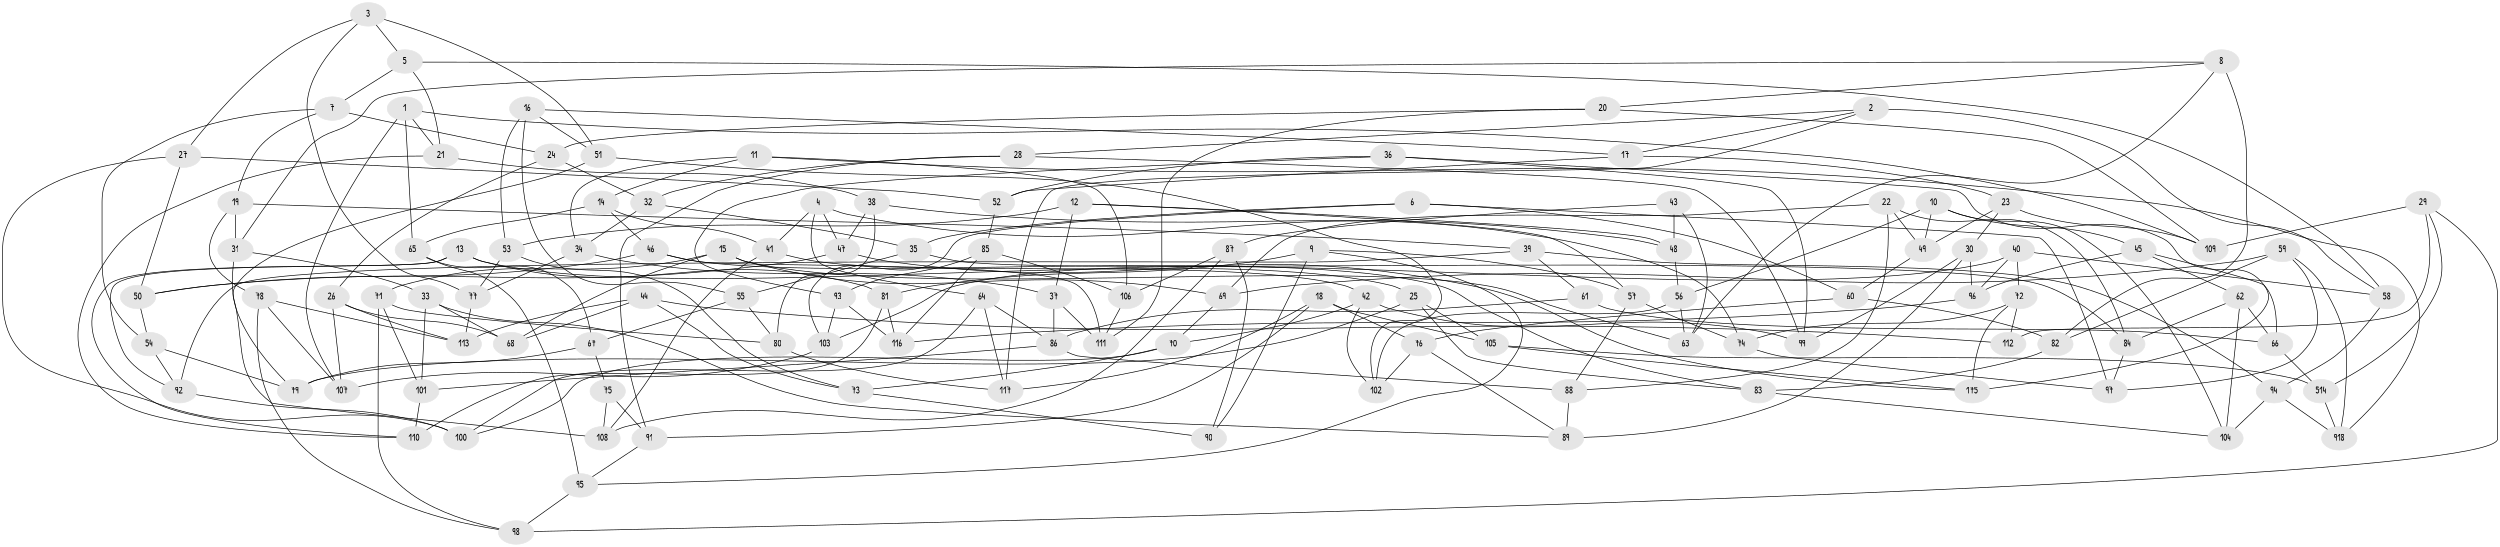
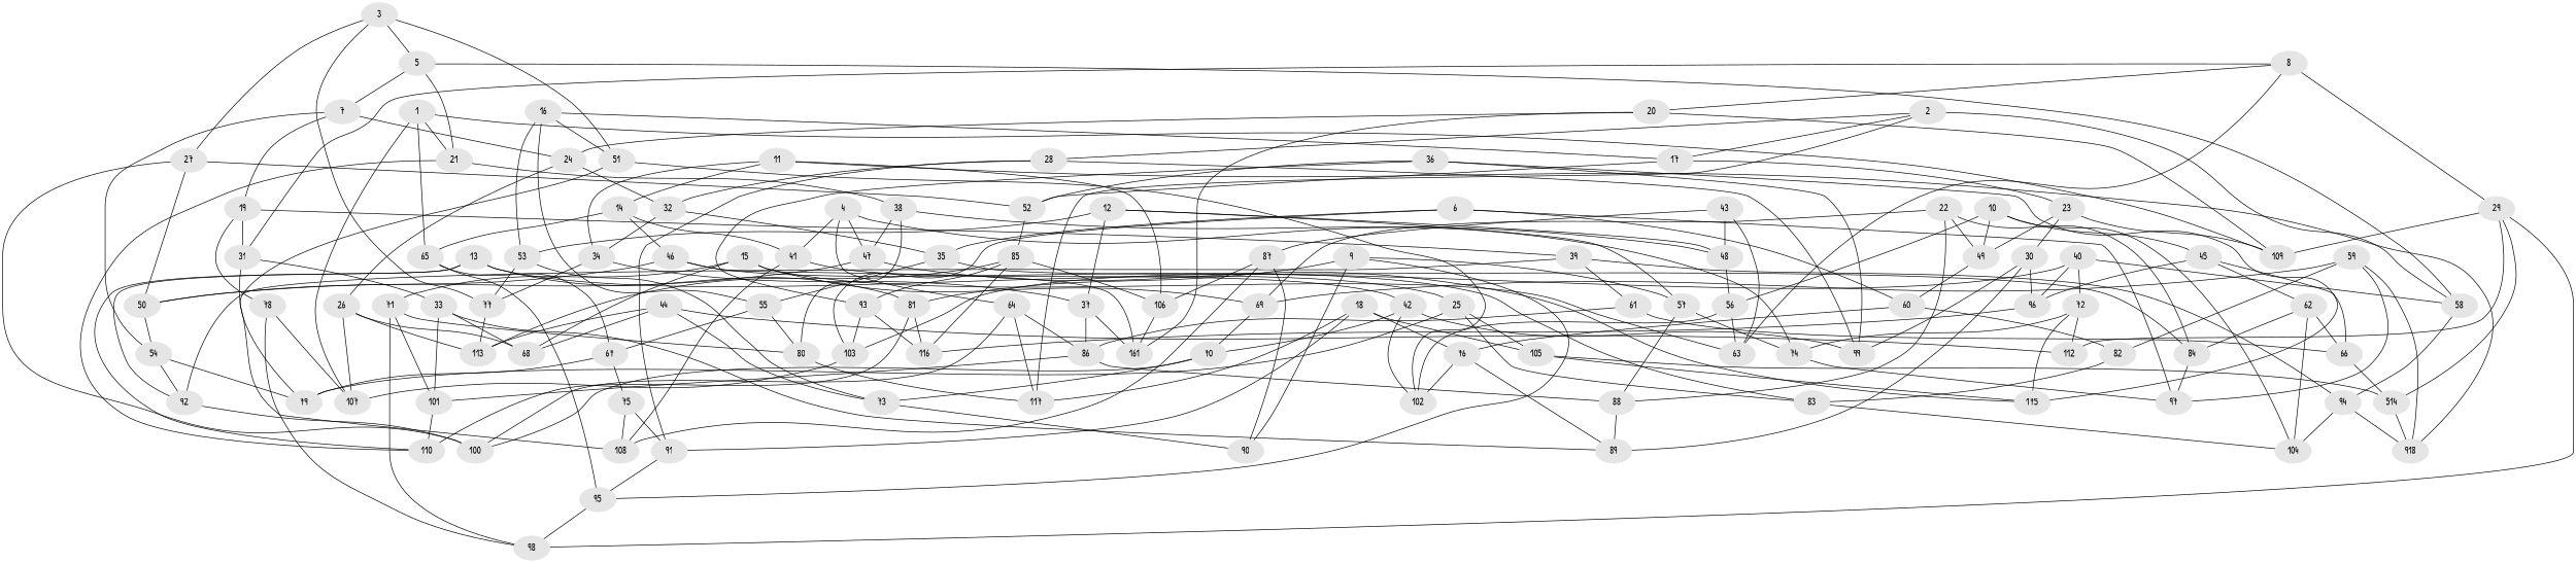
  graph {
    fontname="Patrick Hand"
    node [color=gray90 fontname="Patrick Hand" style=filled]
    edge [fontname="Patrick Hand"]
    1
    21
    65
    107
    109
    110
    38
    95
    67
    2
    17
    28
    58
    117
    23
    52
    91
    32
    99
    94
    3
    5
    27
    51
    77
    7
    50
    100
    108
    102
    113
    4
    41
    47
    64
    74
    42
    n38 [label=175]
    86
    97
    19
    24
    54
    6
    35
    60
    103
    55
    84
    82
    76
    31
    39
    78
    26
    92
    79
    8
    20
    63
-   111
+   111 [label=161]
    33
    83
    9
    57
    81
    90
    88
    116
    98
    10
    45
    49
    56
    104
    96
    62
    66
    11
    14
    34
    106
    n83 [label=918]
    46
    37
    12
    48
    53
    73
    13
    25
    105
    15
    68
    69
    71
    70
    101
    80
    16
    30
    85
    18
    89
    n105 [label=514]
    61
    22
    29
    112
    36
    93
    40
    72
    43
    87
    75
    44
    59
    1 -- 21
    1 -- 65
    1 -- 107
    1 -- 109
    21 -- 110
    21 -- 38
    65 -- 95
    65 -- 67
    38 -- 47
    38 -- 48
    38 -- 80
    95 -- 98
    67 -- 79
    67 -- 75
    2 -- 17
    2 -- 28
    2 -- 58
    2 -- 117
    17 -- 23
    17 -- 52
    28 -- 91
    28 -- 32
    28 -- 99
    58 -- 94
    23 -- 109
    23 -- 49
    23 -- 30
    52 -- 85
    91 -- 95
    32 -- 35
    32 -- 34
    94 -- 104
    94 -- n83
    3 -- 5
    3 -- 27
    3 -- 51
    3 -- 77
    5 -- 21
    5 -- 58
    5 -- 7
    27 -- 52
    27 -- 50
    27 -- 100
    51 -- 108
    51 -- 102
    77 -- 113
    7 -- 19
    7 -- 24
    7 -- 54
    50 -- 54
    4 -- 41
    4 -- 47
    4 -- 64
    4 -- 74
    41 -- 108
    41 -- 42
    47 -- 50
    47 -- n38
    64 -- 117
    64 -- 100
    64 -- 86
    74 -- 97
    42 -- 99
    42 -- 102
    42 -- 70
    86 -- 88
    86 -- 101
    19 -- 31
    19 -- 39
    19 -- 78
    24 -- 32
    24 -- 26
    54 -- 92
    54 -- 79
    6 -- 97
    6 -- 35
    6 -- 60
    6 -- 103
    35 -- 55
    35 -- 84
    60 -- 82
    60 -- 76
    103 -- 107
    55 -- 67
    55 -- 80
    84 -- 97
    82 -- 83
    76 -- 102
    76 -- 89
    31 -- 79
    31 -- 33
    39 -- 94
    39 -- 92
    39 -- 61
    78 -- 107
-   78 -- 113
+   85 -- 113
    78 -- 98
    26 -- 107
    26 -- 113
    26 -- 68
    92 -- 100
-   8 -- 82
+   8 -- 29
    8 -- 31
    8 -- 20
    8 -- 63
    20 -- 109
    20 -- 24
    20 -- 111
    33 -- 68
    33 -- 101
    33 -- 89
    83 -- 104
    9 -- 95
    9 -- 57
    9 -- 81
    9 -- 90
    57 -- 74
    57 -- 88
    81 -- 110
    81 -- 116
    88 -- 89
    10 -- 45
    10 -- 49
    10 -- 56
    10 -- 104
    45 -- 96
    45 -- 62
    45 -- 66
    49 -- 60
    56 -- 102
    56 -- 63
    96 -- 116
    62 -- 84
    62 -- 104
    62 -- 66
    66 -- n105
    11 -- 14
    11 -- 34
    11 -- 106
    11 -- n83
    14 -- 65
    14 -- 41
    14 -- 46
    34 -- 77
    34 -- 37
    106 -- 111
    46 -- 50
    46 -- 111
    46 -- 83
    37 -- 86
    37 -- 111
    12 -- 57
    12 -- 37
    12 -- 48
    12 -- 53
    48 -- 56
    53 -- 77
    53 -- 73
    73 -- 90
    13 -- 110
    13 -- 92
    13 -- 81
    13 -- 25
    25 -- 79
    25 -- 83
    25 -- 105
    105 -- n38
    105 -- n105
    15 -- 63
    15 -- 68
    15 -- 69
    15 -- 71
    69 -- 70
    71 -- 98
    71 -- 101
    71 -- 80
    70 -- 100
    70 -- 73
    101 -- 110
    80 -- 117
    16 -- 17
    16 -- 51
    16 -- 55
    16 -- 53
    30 -- 99
    30 -- 96
    30 -- 89
    85 -- 116
    85 -- 106
    85 -- 93
    18 -- 117
    18 -- 91
    18 -- 76
    18 -- 105
    n105 -- n83
    61 -- 86
    61 -- 66
    22 -- 84
    22 -- 88
    22 -- 49
    22 -- 69
    29 -- 109
    29 -- 98
    29 -- n105
    29 -- 112
    36 -- 52
    36 -- 99
    36 -- n38
    36 -- 93
    93 -- 103
    93 -- 116
    40 -- 58
    40 -- 103
    40 -- 96
    40 -- 72
    72 -- 74
    72 -- n38
    72 -- 112
    43 -- 63
    43 -- 48
    43 -- 87
    87 -- 108
    87 -- 90
    87 -- 106
    75 -- 91
    75 -- 108
    44 -- 113
    44 -- 73
    44 -- 68
    44 -- 112
    59 -- 97
    59 -- 82
    59 -- n83
    59 -- 69
  }
